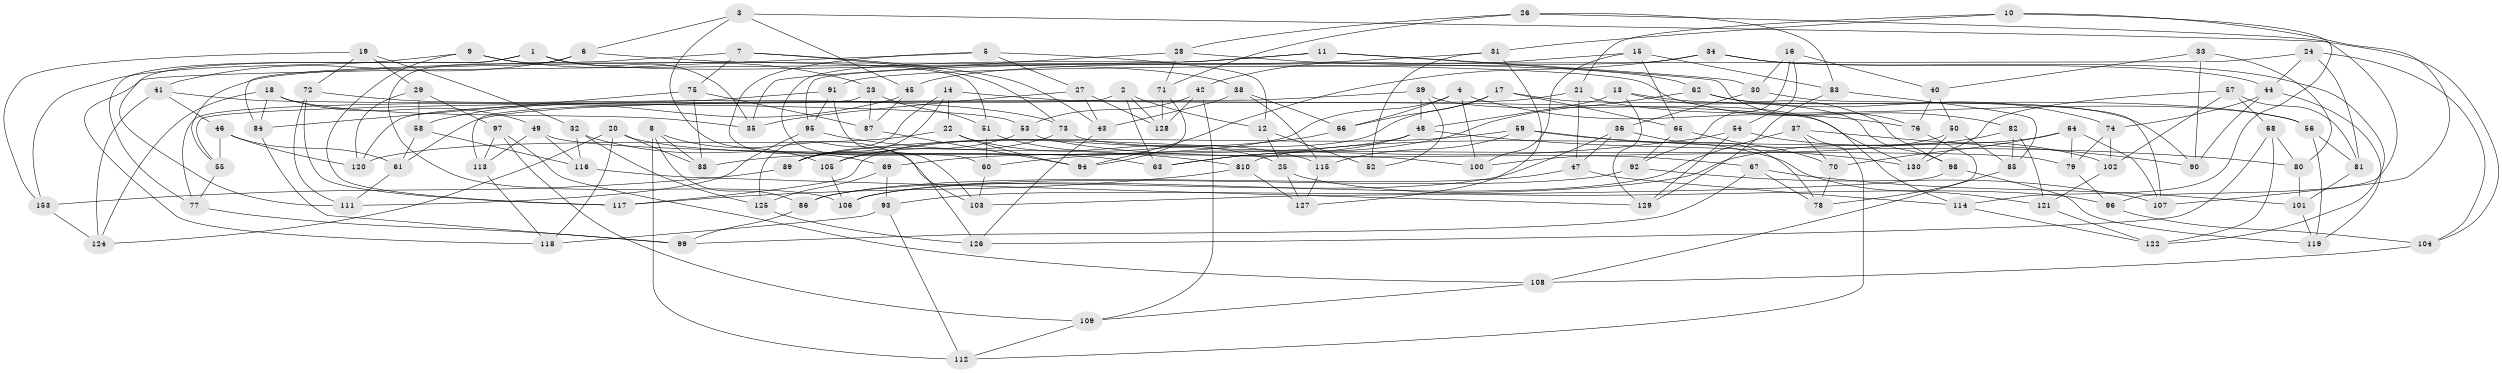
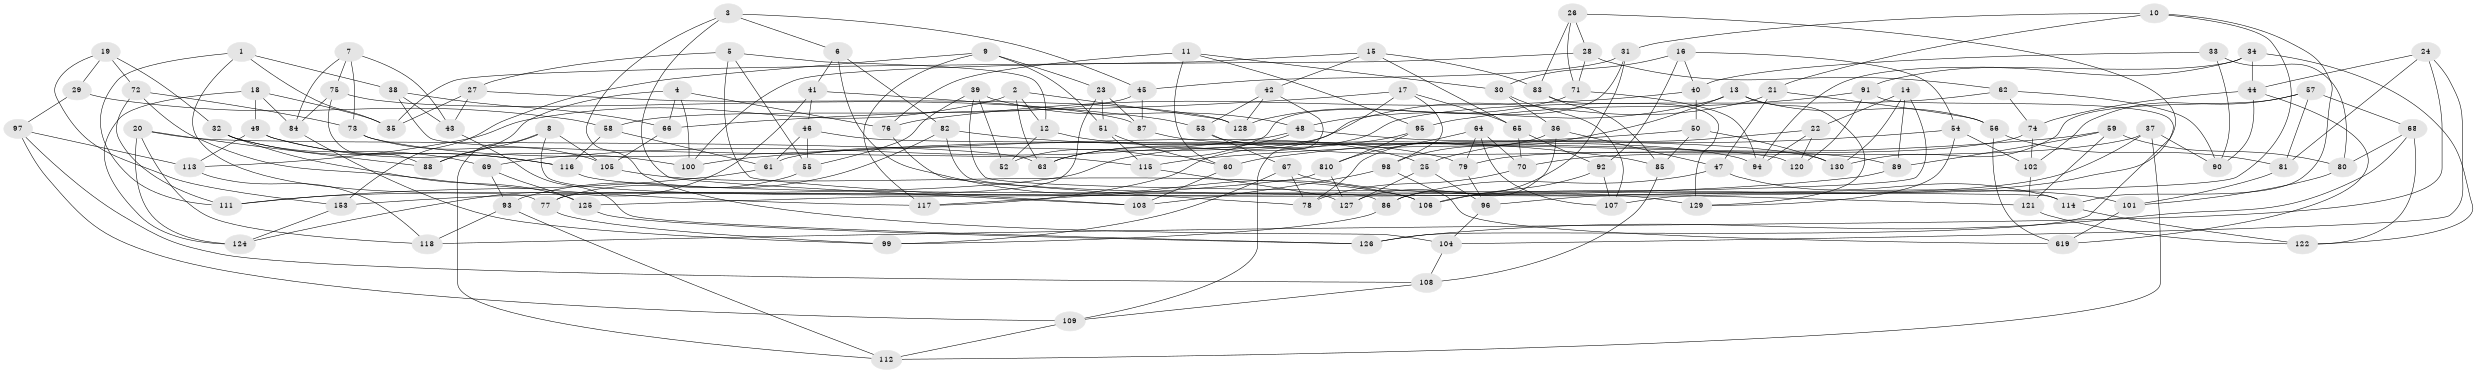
  graph {
    node [color=gray90 style=filled]
    1
    35
    38
    77
    111
    66
    43
    115
    99
    2
    12
    63
    113
    128
    25
    52
    118
    3
    6
    45
    103
    104
    41
    82
    106
    87
    58
    108
    4
    76
    88
    100
    105
    78
    5
    27
    55
    124
    46
    53
    85
    121
    93
    7
    73
    75
    84
    126
    79
    8
    86
    112
    9
    23
    51
    117
    n57 [label=153]
    60
    10
    21
    31
    107
    114
    56
    47
    61
    127
    122
    11
    30
    95
    36
    n73 [label=810]
    96
    13
    48
    98
    129
    130
    69
    81
-   119
+   119 [label=619]
    14
    22
    89
    125
    94
    120
    15
    42
    65
    83
    109
    92
    70
    16
    40
    54
    50
    102
    17
    18
    49
    116
    19
    29
    32
    72
    97
    20
    24
    44
    33
    80
    90
    101
    26
    28
    71
    62
    74
    34
    91
    37
    39
    67
    57
    68
    59
    64
    1 -- 35
    1 -- 38
    1 -- 77
    1 -- 111
    38 -- 66
    38 -- 43
    38 -- 115
    77 -- 99
    66 -- 105
    43 -- 126
    115 -- 127
    2 -- 12
    2 -- 63
    2 -- 113
    2 -- 128
    12 -- 25
    12 -- 52
    113 -- 118
    25 -- 127
    25 -- 96
    3 -- 6
    3 -- 45
    3 -- 103
    3 -- 104
    6 -- 41
    6 -- 82
    6 -- 106
    45 -- 87
    45 -- 58
    104 -- 108
    41 -- 124
    41 -- 46
    41 -- 53
    82 -- 85
    82 -- 121
    82 -- 93
    87 -- 94
    58 -- 61
    58 -- 116
    108 -- 109
    4 -- 66
    4 -- 76
    4 -- 88
    4 -- 100
    76 -- 78
    105 -- 106
    5 -- 12
    5 -- 103
    5 -- 27
    5 -- 55
    27 -- 35
    27 -- 43
    27 -- 128
    55 -- 77
    46 -- 55
    46 -- 61
    46 -- 120
    53 -- 89
    53 -- 67
    85 -- 108
    121 -- 122
    93 -- 118
    93 -- 112
    7 -- 43
    7 -- 73
    7 -- 75
    7 -- 84
    73 -- 105
    73 -- 79
    75 -- 87
    75 -- 88
    75 -- 84
    84 -- 99
    79 -- 96
    8 -- 88
    8 -- 105
    8 -- 86
    8 -- 112
    86 -- 99
    9 -- 23
    9 -- 51
    9 -- 117
    9 -- n57
    23 -- 77
    23 -- 87
    23 -- 51
    51 -- 115
    51 -- 60
    n57 -- 124
    60 -- 103
    10 -- 21
    10 -- 31
    10 -- 107
    10 -- 114
    21 -- 56
    21 -- 47
    21 -- 61
    31 -- 52
    31 -- 45
    31 -- 127
    114 -- 122
    56 -- 81
    56 -- 119
    47 -- 86
    47 -- 114
    61 -- 111
    11 -- 76
    11 -- 60
    11 -- 30
    11 -- 95
    30 -- 107
    30 -- 36
    95 -- 111
    95 -- n73
    36 -- 78
    36 -- 86
    36 -- 47
    n73 -- 117
    n73 -- 127
    96 -- 104
    13 -- 56
    13 -- 48
    13 -- 98
    13 -- 129
    48 -- 63
    48 -- 130
    48 -- 69
    98 -- 103
    98 -- 119
    69 -- 93
    69 -- 125
    81 -- 101
    14 -- 130
    14 -- 22
    14 -- 89
    14 -- 125
    22 -- 25
    22 -- 94
    22 -- 120
    89 -- n57
    125 -- 126
    15 -- 100
    15 -- 42
    15 -- 65
    15 -- 83
    42 -- 128
    42 -- 53
    42 -- 109
    65 -- 92
    65 -- 70
    83 -- 85
    83 -- 129
    109 -- 112
    92 -- 106
    92 -- 107
    70 -- 78
    16 -- 30
    16 -- 92
    16 -- 40
    16 -- 54
    40 -- 76
    40 -- 50
    54 -- 60
    54 -- 129
    54 -- 102
    50 -- 100
    50 -- 85
    50 -- 130
    102 -- 121
    17 -- 66
    17 -- 117
    17 -- 98
    17 -- 65
    18 -- 35
    18 -- 124
    18 -- 84
    18 -- 49
    49 -- 113
    49 -- 100
    49 -- 116
    116 -- 129
    19 -- n57
    19 -- 29
    19 -- 32
    19 -- 72
    29 -- 58
-   29 -- 120
    29 -- 97
    32 -- 69
    32 -- 125
    32 -- 116
    72 -- 111
    72 -- 73
    72 -- 117
    97 -- 113
    97 -- 108
    97 -- 109
    20 -- 63
    20 -- 118
    20 -- 88
    20 -- 124
    24 -- 118
    24 -- 104
    24 -- 81
    24 -- 44
    44 -- 119
    44 -- 90
    44 -- 74
    33 -- 40
    33 -- 80
    33 -- 90
    80 -- 101
    101 -- 119
    26 -- 96
    26 -- 83
    26 -- 28
    26 -- 71
    28 -- 35
    28 -- 71
    28 -- 62
    71 -- 128
    71 -- 94
    62 -- 63
    62 -- 90
    62 -- 74
    74 -- 79
    74 -- 102
    34 -- 122
    34 -- 94
    34 -- 44
    34 -- 91
    91 -- 126
    91 -- 95
    91 -- 120
    37 -- 106
    37 -- 112
    37 -- 70
    37 -- 90
    39 -- 52
    39 -- 55
    39 -- 114
    39 -- 48
    67 -- 99
    67 -- 78
    67 -- 101
    57 -- 130
    57 -- 81
    57 -- 102
    57 -- 68
    68 -- 126
    68 -- 122
    68 -- 80
    59 -- 115
    59 -- 121
    59 -- 89
    59 -- 80
    64 -- 79
    64 -- 107
    64 -- n73
    64 -- 70
  }
